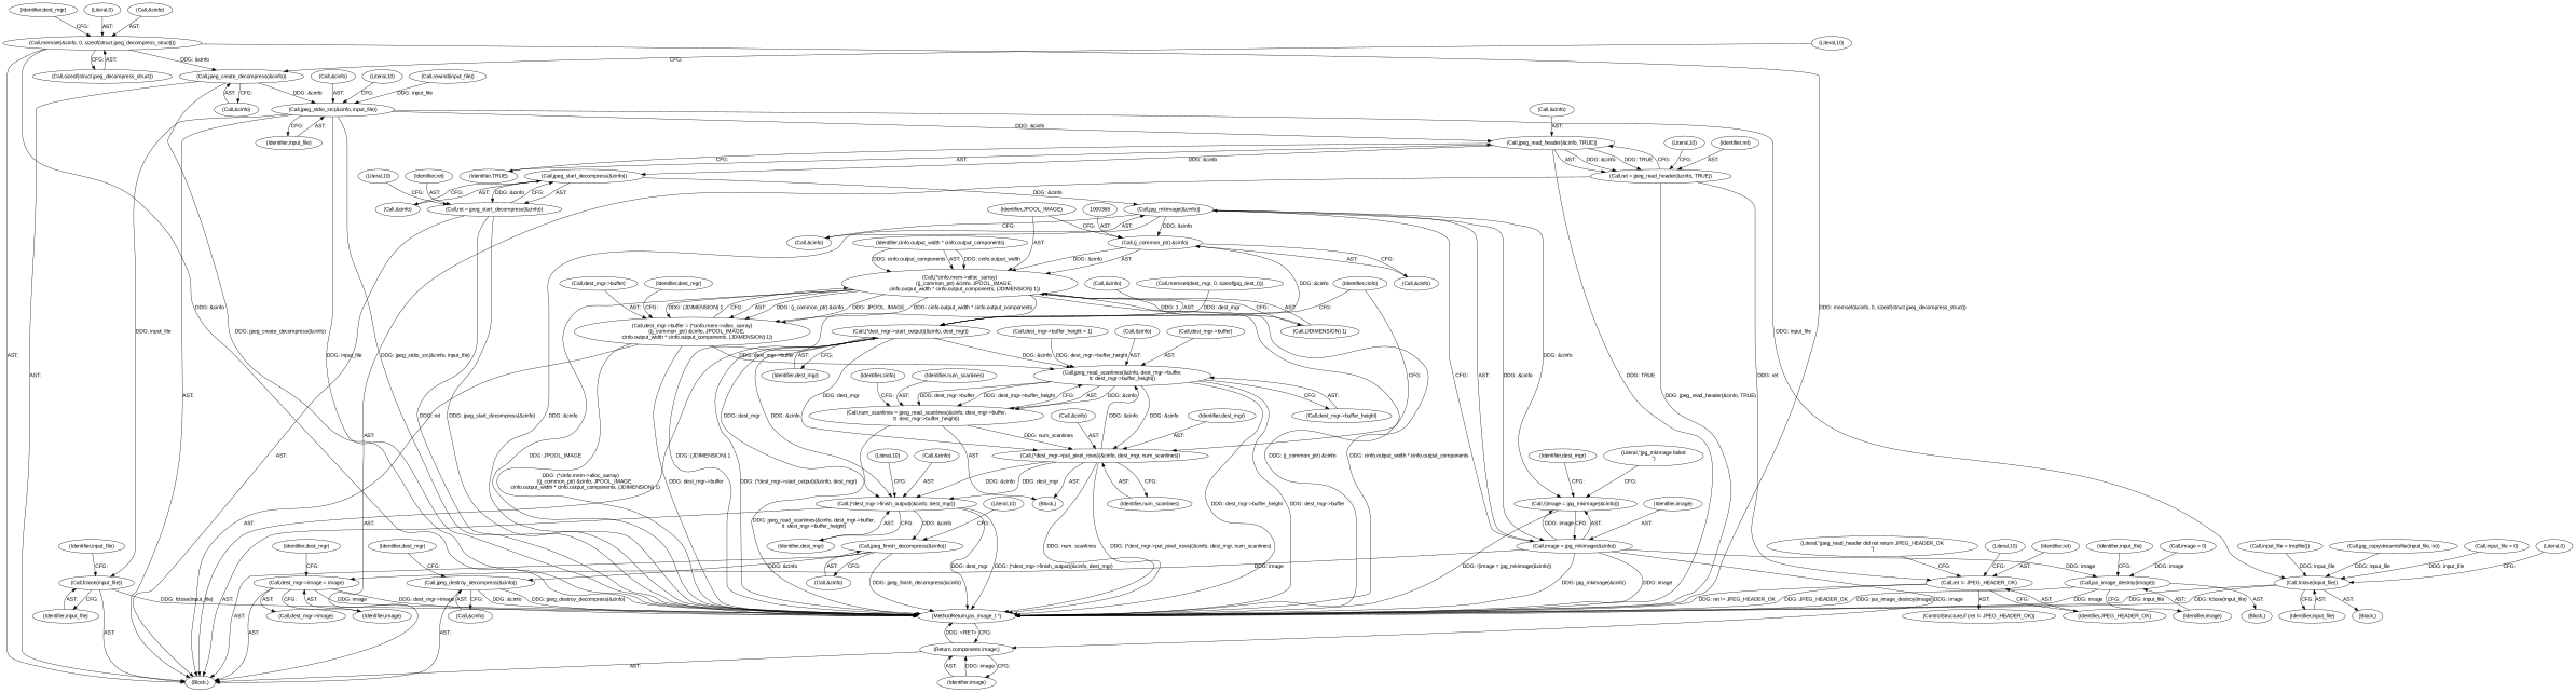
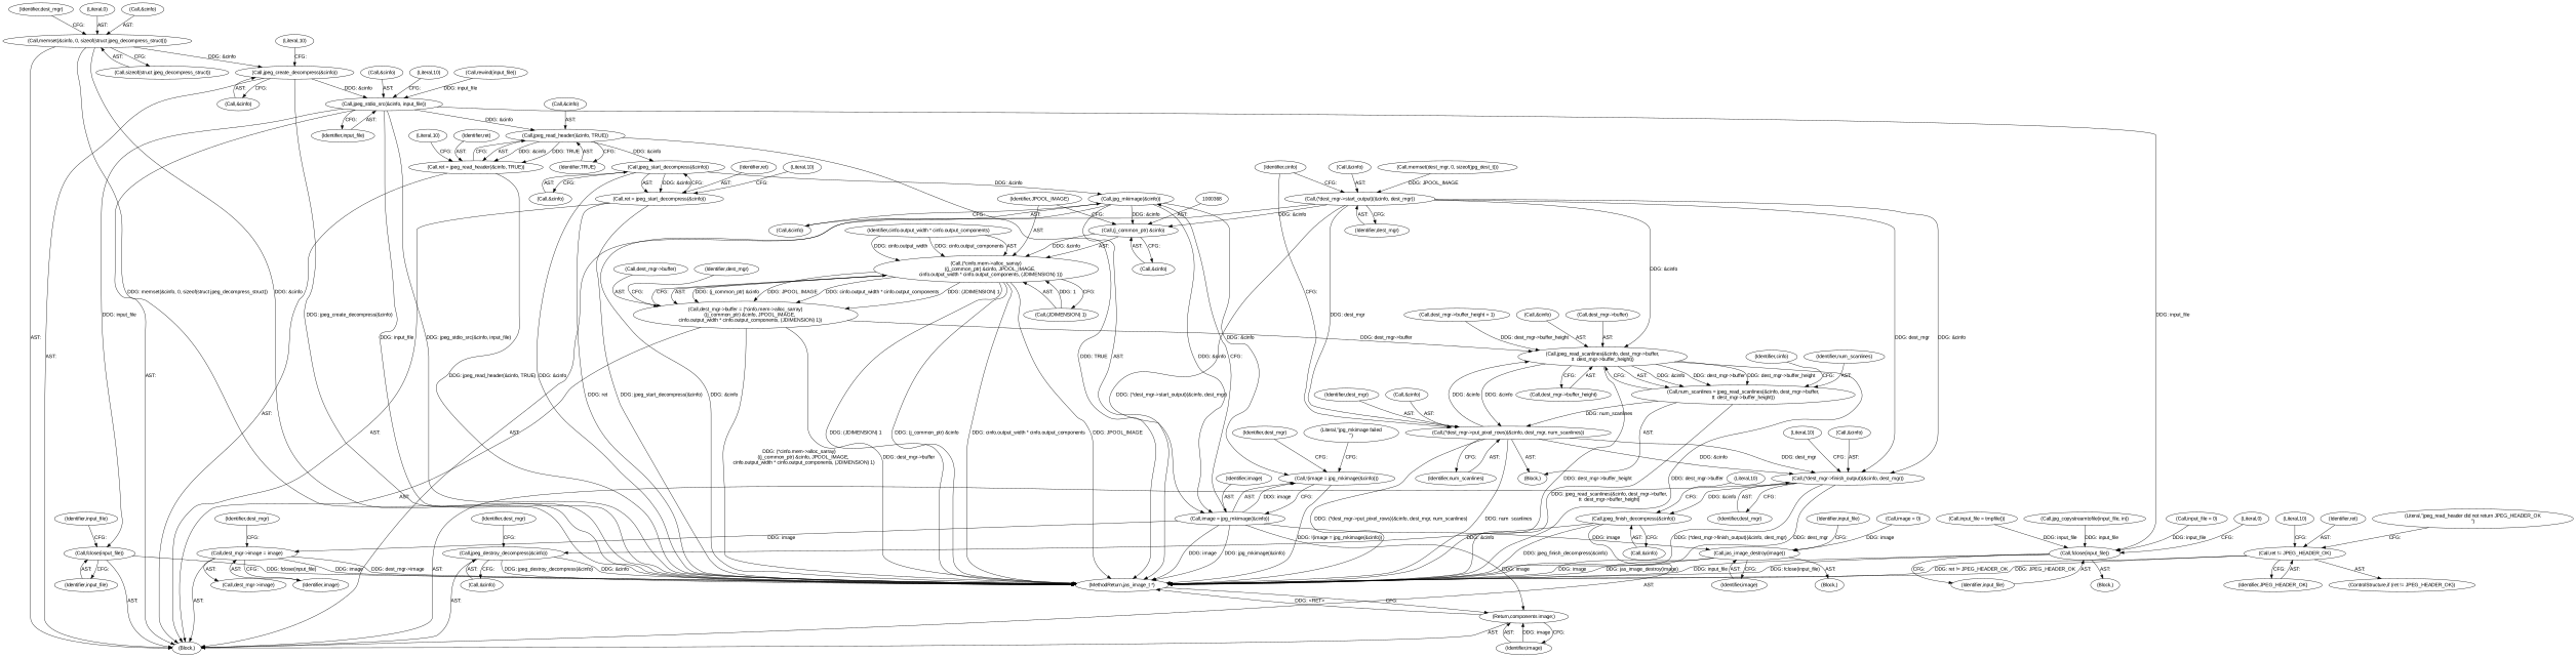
  digraph {
    fontname="Liberation Sans"
    node [fontname="Liberation Sans"]
    edge [fontname="Liberation Sans"]
    n1 [label="(Call,jpeg_create_decompress(&cinfo))"]
    n2 [label="(Call,jpeg_stdio_src(&cinfo, input_file))"]
    n3 [label="(Call,&cinfo)"]
    n4 [label="(MethodReturn,jas_image_t *)"]
    n5 [label="(Block,)"]
    n6 [label="(Call,jpeg_read_header(&cinfo, TRUE))"]
    n7 [label="(Call,fclose(input_file))"]
    n8 [label="(Call,fclose(input_file))"]
    n9 [label="(Identifier,input_file)"]
    n10 [label="(Return,components image;)"]
    n11 [label="(Call,memset(&cinfo, 0, sizeof(struct jpeg_decompress_struct)))"]
    n12 [label="(Call,sizeof(struct jpeg_decompress_struct))"]
    n13 [label="(Call,ret = jpeg_read_header(&cinfo, TRUE))"]
    n14 [label="(Call,jpeg_start_decompress(&cinfo))"]
    n15 [label="(Identifier,TRUE)"]
    n16 [label="(Identifier,input_file)"]
    n17 [label="(Block,)"]
    n18 [label="(Identifier,input_file)"]
    n19 [label="(Call,ret != JPEG_HEADER_OK)"]
    n20 [label="(Call,ret = jpeg_start_decompress(&cinfo))"]
    n21 [label="(Call,jpg_mkimage(&cinfo))"]
    n22 [label="(Call,&cinfo)"]
    n23 [label="(ControlStructure,if (ret != JPEG_HEADER_OK))"]
    n24 [label="(Identifier,JPEG_HEADER_OK)"]
    n25 [label="(Call,!(image = jpg_mkimage(&cinfo)))"]
    n26 [label="(Call,image = jpg_mkimage(&cinfo))"]
    n27 [label="(Call,(j_common_ptr) &cinfo)"]
    n28 [label="(Call,&cinfo)"]
    n29 [label="(Call,dest_mgr->image = image)"]
    n30 [label="(Call,jas_image_destroy(image))"]
    n31 [label="(Call,(*cinfo.mem->alloc_sarray)\n      ((j_common_ptr) &cinfo, JPOOL_IMAGE,\n       cinfo.output_width * cinfo.output_components, (JDIMENSION) 1))"]
    n32 [label="(Call,(*dest_mgr->start_output)(&cinfo, dest_mgr))"]
    n33 [label="(Call,&cinfo)"]
    n34 [label="(Identifier,image)"]
    n35 [label="(Call,dest_mgr->image)"]
    n36 [label="(Identifier,image)"]
    n37 [label="(Identifier,image)"]
    n38 [label="(Block,)"]
    n39 [label="(Call,dest_mgr->buffer = (*cinfo.mem->alloc_sarray)\n      ((j_common_ptr) &cinfo, JPOOL_IMAGE,\n       cinfo.output_width * cinfo.output_components, (JDIMENSION) 1))"]
    n40 [label="(Call,(JDIMENSION) 1)"]
    n41 [label="(Call,jpeg_read_scanlines(&cinfo, dest_mgr->buffer,\n\t\t  dest_mgr->buffer_height))"]
    n42 [label="(Call,(*dest_mgr->put_pixel_rows)(&cinfo, dest_mgr, num_scanlines))"]
    n43 [label="(Call,(*dest_mgr->finish_output)(&cinfo, dest_mgr))"]
    n44 [label="(Identifier,dest_mgr)"]
    n45 [label="(Call,num_scanlines = jpeg_read_scanlines(&cinfo, dest_mgr->buffer,\n\t\t  dest_mgr->buffer_height))"]
    n46 [label="(Call,dest_mgr->buffer_height)"]
    n47 [label="(Block,)"]
    n48 [label="(Identifier,num_scanlines)"]
    n49 [label="(Call,jpeg_finish_decompress(&cinfo))"]
    n50 [label="(Identifier,dest_mgr)"]
    n51 [label="(Call,jpeg_destroy_decompress(&cinfo))"]
    n52 [label="(Call,&cinfo)"]
    n53 [label="(Call,&cinfo)"]
    n54 [label="(Call,rewind(input_file))"]
    n55 [label="(Literal,10)"]
    n56 [label="(Call,input_file = 0)"]
    n57 [label="(Identifier,cinfo.output_width * cinfo.output_components)"]
    n58 [label="(Identifier,ret)"]
    n59 [label="(Literal,0)"]
    n60 [label="(Call,dest_mgr->buffer_height = 1)"]
    n61 [label="(Identifier,dest_mgr)"]
    n62 [label="(Call,&cinfo)"]
    n63 [label="(Identifier,input_file)"]
    n64 [label="(Call,dest_mgr->buffer)"]
    n65 [label="(Identifier,dest_mgr)"]
    n66 [label="(Call,&cinfo)"]
    n67 [label="(Call,memset(dest_mgr, 0, sizeof(jpg_dest_t)))"]
    n68 [label="(Identifier,dest_mgr)"]
    n69 [label="(Call,&cinfo)"]
    n70 [label="(Identifier,image)"]
    n71 [label="(Identifier,ret)"]
    n72 [label="(Literal,10)"]
    n73 [label="(Identifier,dest_mgr)"]
    n74 [label="(Literal,10)"]
    n75 [label="(Identifier,dest_mgr)"]
    n76 [label="(Literal,\"jpeg_read_header did not return JPEG_HEADER_OK\n\")"]
    n77 [label="(Literal,10)"]
    n78 [label="(Identifier,JPOOL_IMAGE)"]
    n79 [label="(Call,image = 0)"]
    n80 [label="(Literal,10)"]
    n81 [label="(Literal,10)"]
    n82 [label="(Call,&cinfo)"]
    n83 [label="(Identifier,cinfo)"]
    n84 [label="(Identifier,cinfo)"]
    n85 [label="(Literal,0)"]
    n86 [label="(Literal,\"jpg_mkimage failed\n\")"]
    n87 [label="(Call,input_file = tmpfile())"]
    n88 [label="(Call,&cinfo)"]
    n89 [label="(Identifier,dest_mgr)"]
    n90 [label="(Call,&cinfo)"]
    n91 [label="(Call,dest_mgr->buffer)"]
    n92 [label="(Identifier,num_scanlines)"]
    n93 [label="(Identifier,ret)"]
    n94 [label="(Identifier,input_file)"]
    n95 [label="(Literal,10)"]
    n96 [label="(Call,&cinfo)"]
    n97 [label="(Call,jpg_copystreamtofile(input_file, in))"]
    1000368
    n1 -> n2 [label="DDG: &cinfo"]
    n1 -> n3 [label="CFG: "]
    n1 -> n4 [label="DDG: jpeg_create_decompress(&cinfo)"]
    n1 -> n5 [label="AST: "]
    n2 -> n4 [label="DDG: input_file"]
    n2 -> n4 [label="DDG: jpeg_stdio_src(&cinfo, input_file)"]
    n2 -> n5 [label="AST: "]
    n2 -> n6 [label="DDG: &cinfo"]
    n2 -> n7 [label="DDG: input_file"]
    n2 -> n8 [label="DDG: input_file"]
    n2 -> n9 [label="CFG: "]
    n3 -> n1 [label="AST: "]
    n4 -> n10 [label="CFG: "]
    n6 -> n4 [label="DDG: TRUE"]
    n6 -> n13 [label="AST: "]
    n6 -> n13 [label="DDG: &cinfo"]
    n6 -> n13 [label="DDG: TRUE"]
    n6 -> n14 [label="DDG: &cinfo"]
    n6 -> n15 [label="CFG: "]
    n7 -> n4 [label="DDG: fclose(input_file)"]
    n7 -> n5 [label="AST: "]
    n7 -> n16 [label="CFG: "]
    n8 -> n4 [label="DDG: input_file"]
    n8 -> n4 [label="DDG: fclose(input_file)"]
    n8 -> n17 [label="AST: "]
    n8 -> n18 [label="CFG: "]
    n9 -> n2 [label="AST: "]
    n10 -> n4 [label="DDG: <RET>"]
    n10 -> n5 [label="AST: "]
    n10 -> n36 [label="CFG: "]
    n11 -> n1 [label="DDG: &cinfo"]
    n11 -> n4 [label="DDG: memset(&cinfo, 0, sizeof(struct jpeg_decompress_struct))"]
    n11 -> n4 [label="DDG: &cinfo"]
    n11 -> n5 [label="AST: "]
    n11 -> n12 [label="CFG: "]
    n12 -> n11 [label="AST: "]
    n13 -> n4 [label="DDG: jpeg_read_header(&cinfo, TRUE)"]
    n13 -> n5 [label="AST: "]
    n13 -> n6 [label="CFG: "]
-   n13 -> n19 [label="DDG: ret"]
+   n14 -> n4 [label="DDG: &cinfo"]
    n14 -> n20 [label="AST: "]
    n14 -> n20 [label="DDG: &cinfo"]
    n14 -> n21 [label="DDG: &cinfo"]
    n14 -> n22 [label="CFG: "]
    n15 -> n6 [label="AST: "]
    n16 -> n7 [label="AST: "]
    n18 -> n8 [label="AST: "]
    n19 -> n4 [label="DDG: ret != JPEG_HEADER_OK"]
    n19 -> n4 [label="DDG: JPEG_HEADER_OK"]
    n19 -> n23 [label="AST: "]
    n19 -> n24 [label="CFG: "]
    n20 -> n4 [label="DDG: ret"]
    n20 -> n4 [label="DDG: jpeg_start_decompress(&cinfo)"]
    n20 -> n5 [label="AST: "]
    n20 -> n14 [label="CFG: "]
    n21 -> n4 [label="DDG: &cinfo"]
    n21 -> n25 [label="DDG: &cinfo"]
    n21 -> n26 [label="AST: "]
    n21 -> n26 [label="DDG: &cinfo"]
    n21 -> n27 [label="DDG: &cinfo"]
    n21 -> n28 [label="CFG: "]
    n22 -> n14 [label="AST: "]
    n24 -> n19 [label="AST: "]
    n25 -> n4 [label="DDG: !(image = jpg_mkimage(&cinfo))"]
    n25 -> n26 [label="CFG: "]
    n26 -> n4 [label="DDG: image"]
    n26 -> n4 [label="DDG: jpg_mkimage(&cinfo)"]
    n26 -> n10 [label="DDG: image"]
    n26 -> n21 [label="CFG: "]
    n26 -> n25 [label="AST: "]
    n26 -> n25 [label="DDG: image"]
    n26 -> n29 [label="DDG: image"]
    n26 -> n30 [label="DDG: image"]
    n27 -> n31 [label="AST: "]
    n27 -> n31 [label="DDG: &cinfo"]
-   n27 -> n32 [label="DDG: &cinfo"]
+   n32 -> n27 [label="DDG: &cinfo"]
    n27 -> n33 [label="CFG: "]
    n28 -> n21 [label="AST: "]
    n29 -> n4 [label="DDG: image"]
    n29 -> n4 [label="DDG: dest_mgr->image"]
    n29 -> n5 [label="AST: "]
    n29 -> n34 [label="CFG: "]
    n29 -> n35 [label="AST: "]
    n30 -> n4 [label="DDG: jas_image_destroy(image)"]
    n30 -> n4 [label="DDG: image"]
    n30 -> n37 [label="CFG: "]
    n30 -> n38 [label="AST: "]
    n31 -> n4 [label="DDG: (JDIMENSION) 1"]
    n31 -> n4 [label="DDG: (j_common_ptr) &cinfo"]
    n31 -> n4 [label="DDG: cinfo.output_width * cinfo.output_components"]
    n31 -> n4 [label="DDG: JPOOL_IMAGE"]
    n31 -> n39 [label="AST: "]
    n31 -> n39 [label="DDG: (j_common_ptr) &cinfo"]
    n31 -> n39 [label="DDG: JPOOL_IMAGE"]
    n31 -> n39 [label="DDG: cinfo.output_width * cinfo.output_components"]
    n31 -> n39 [label="DDG: (JDIMENSION) 1"]
    n31 -> n40 [label="CFG: "]
    n32 -> n4 [label="DDG: (*dest_mgr->start_output)(&cinfo, dest_mgr)"]
    n32 -> n5 [label="AST: "]
    n32 -> n41 [label="DDG: &cinfo"]
    n32 -> n42 [label="DDG: dest_mgr"]
    n32 -> n43 [label="DDG: &cinfo"]
    n32 -> n43 [label="DDG: dest_mgr"]
    n32 -> n44 [label="CFG: "]
    n33 -> n27 [label="AST: "]
    n34 -> n29 [label="AST: "]
    n36 -> n10 [label="AST: "]
    n36 -> n10 [label="DDG: image"]
    n37 -> n30 [label="AST: "]
    n39 -> n4 [label="DDG: (*cinfo.mem->alloc_sarray)\n      ((j_common_ptr) &cinfo, JPOOL_IMAGE,\n       cinfo.output_width * cinfo.output_components, (JDIMENSION) 1)"]
    n39 -> n4 [label="DDG: dest_mgr->buffer"]
    n39 -> n5 [label="AST: "]
    n39 -> n31 [label="CFG: "]
    n39 -> n41 [label="DDG: dest_mgr->buffer"]
    n40 -> n31 [label="AST: "]
    n40 -> n31 [label="DDG: 1"]
    n41 -> n4 [label="DDG: dest_mgr->buffer_height"]
    n41 -> n4 [label="DDG: dest_mgr->buffer"]
    n41 -> n42 [label="DDG: &cinfo"]
    n41 -> n45 [label="AST: "]
    n41 -> n45 [label="DDG: &cinfo"]
    n41 -> n45 [label="DDG: dest_mgr->buffer"]
    n41 -> n45 [label="DDG: dest_mgr->buffer_height"]
    n41 -> n46 [label="CFG: "]
    n42 -> n4 [label="DDG: num_scanlines"]
    n42 -> n4 [label="DDG: (*dest_mgr->put_pixel_rows)(&cinfo, dest_mgr, num_scanlines)"]
    n42 -> n41 [label="DDG: &cinfo"]
    n42 -> n43 [label="DDG: &cinfo"]
    n42 -> n43 [label="DDG: dest_mgr"]
    n42 -> n47 [label="AST: "]
    n42 -> n48 [label="CFG: "]
    n43 -> n4 [label="DDG: dest_mgr"]
    n43 -> n4 [label="DDG: (*dest_mgr->finish_output)(&cinfo, dest_mgr)"]
    n43 -> n5 [label="AST: "]
    n43 -> n49 [label="DDG: &cinfo"]
    n43 -> n50 [label="CFG: "]
    n44 -> n32 [label="AST: "]
    n45 -> n4 [label="DDG: jpeg_read_scanlines(&cinfo, dest_mgr->buffer,\n\t\t  dest_mgr->buffer_height)"]
    n45 -> n41 [label="CFG: "]
    n45 -> n42 [label="DDG: num_scanlines"]
    n45 -> n47 [label="AST: "]
    n46 -> n41 [label="AST: "]
    n48 -> n42 [label="AST: "]
    n49 -> n4 [label="DDG: jpeg_finish_decompress(&cinfo)"]
    n49 -> n5 [label="AST: "]
    n49 -> n51 [label="DDG: &cinfo"]
    n49 -> n52 [label="CFG: "]
    n50 -> n43 [label="AST: "]
    n51 -> n4 [label="DDG: jpeg_destroy_decompress(&cinfo)"]
    n51 -> n4 [label="DDG: &cinfo"]
    n51 -> n5 [label="AST: "]
    n51 -> n53 [label="CFG: "]
    n52 -> n49 [label="AST: "]
    n53 -> n51 [label="AST: "]
    n54 -> n2 [label="DDG: input_file"]
    n55 -> n13 [label="CFG: "]
    n56 -> n8 [label="DDG: input_file"]
    n57 -> n31 [label="AST: "]
    n57 -> n31 [label="DDG: cinfo.output_width"]
    n57 -> n31 [label="DDG: cinfo.output_components"]
    n58 -> n13 [label="AST: "]
    n59 -> n8 [label="CFG: "]
    n60 -> n41 [label="DDG: dest_mgr->buffer_height"]
    n61 -> n25 [label="CFG: "]
    n62 -> n2 [label="AST: "]
    n63 -> n30 [label="CFG: "]
    n64 -> n39 [label="AST: "]
    n65 -> n39 [label="CFG: "]
    n66 -> n41 [label="AST: "]
-   n67 -> n32 [label="DDG: dest_mgr"]
+   n67 -> n32 [label="DDG: JPOOL_IMAGE"]
    n68 -> n11 [label="CFG: "]
    n69 -> n6 [label="AST: "]
    n70 -> n26 [label="AST: "]
    n71 -> n20 [label="AST: "]
    n72 -> n20 [label="CFG: "]
    n73 -> n42 [label="AST: "]
    n74 -> n2 [label="CFG: "]
    n75 -> n51 [label="CFG: "]
    n76 -> n19 [label="CFG: "]
    n77 -> n43 [label="CFG: "]
    n78 -> n27 [label="CFG: "]
    n78 -> n31 [label="AST: "]
    n79 -> n30 [label="DDG: image"]
    n80 -> n1 [label="CFG: "]
    n81 -> n19 [label="CFG: "]
    n82 -> n43 [label="AST: "]
    n83 -> n45 [label="CFG: "]
    n84 -> n32 [label="CFG: "]
    n84 -> n42 [label="CFG: "]
    n85 -> n11 [label="AST: "]
    n86 -> n25 [label="CFG: "]
    n87 -> n8 [label="DDG: input_file"]
    n88 -> n42 [label="AST: "]
    n89 -> n29 [label="CFG: "]
    n90 -> n32 [label="AST: "]
    n91 -> n41 [label="AST: "]
    n92 -> n45 [label="AST: "]
    n93 -> n19 [label="AST: "]
    n94 -> n7 [label="CFG: "]
    n95 -> n49 [label="CFG: "]
    n96 -> n11 [label="AST: "]
    n97 -> n8 [label="DDG: input_file"]
    1000368 -> n27 [label="AST: "]
  }
